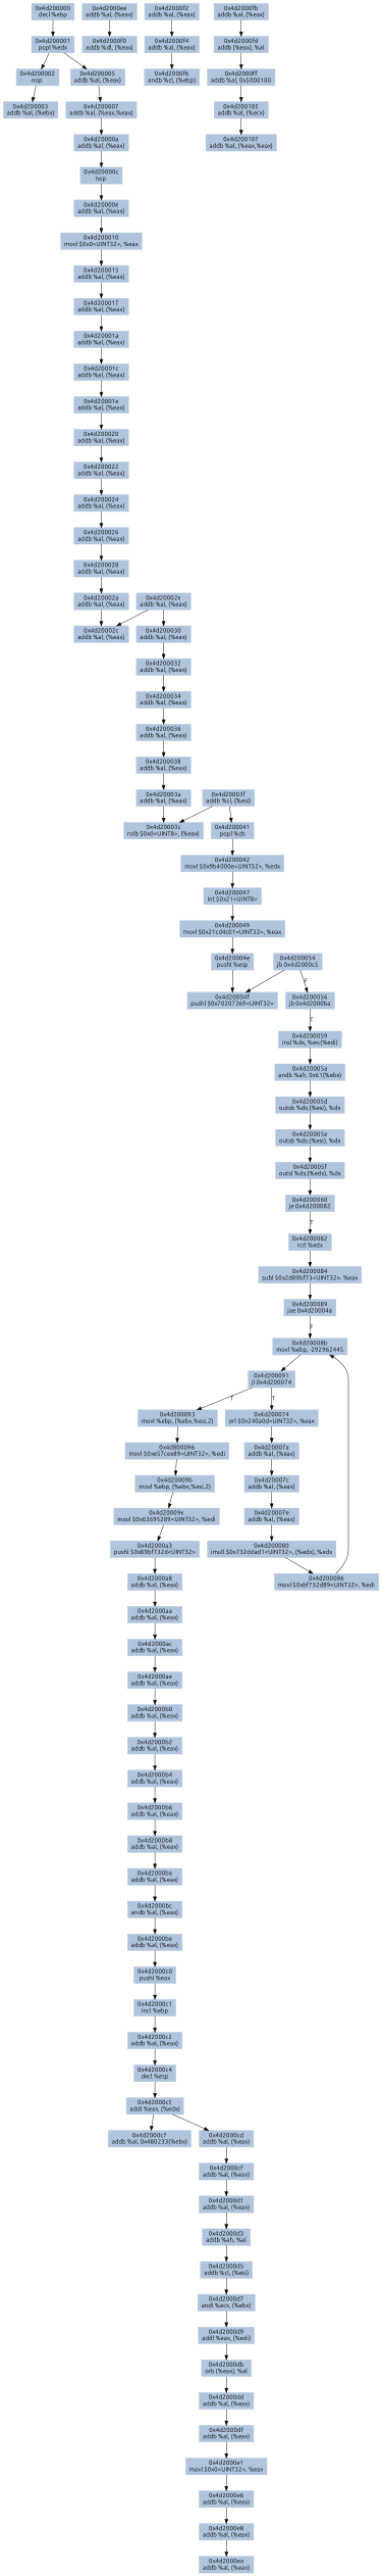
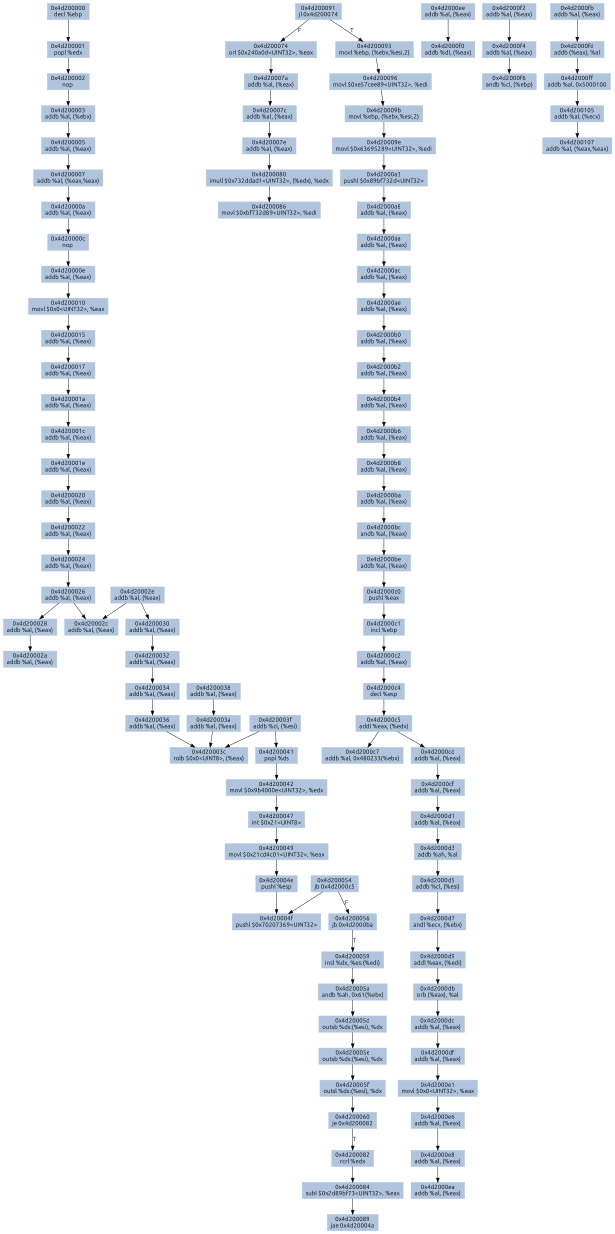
  digraph {
    fontname=Ubuntu
    node [color=lightsteelblue fillcolor=lightsteelblue fontname=Ubuntu shape=rectangle style=filled]
    edge [color="#000000" fontname=Ubuntu]
    n1 [label="0x4d200000\ndecl %ebp"]
    n2 [label="0x4d200001\npopl %edx"]
    n3 [label="0x4d200002\nnop "]
    n4 [label="0x4d200003\naddb %al, (%ebx)"]
    n5 [label="0x4d200005\naddb %al, (%eax)"]
    n6 [label="0x4d200007\naddb %al, (%eax,%eax)"]
    n7 [label="0x4d20000a\naddb %al, (%eax)"]
    n8 [label="0x4d20000c\nnop "]
    n9 [label="0x4d20000e\naddb %al, (%eax)"]
    n10 [label="0x4d200010\nmovl $0x0<UINT32>, %eax"]
    n11 [label="0x4d200015\naddb %al, (%eax)"]
    n12 [label="0x4d200017\naddb %al, (%eax)"]
    n13 [label="0x4d20001a\naddb %al, (%eax)"]
    n14 [label="0x4d20001c\naddb %al, (%eax)"]
    n15 [label="0x4d20001e\naddb %al, (%eax)"]
    n16 [label="0x4d200020\naddb %al, (%eax)"]
    n17 [label="0x4d200022\naddb %al, (%eax)"]
    n18 [label="0x4d200024\naddb %al, (%eax)"]
    n19 [label="0x4d200026\naddb %al, (%eax)"]
    n20 [label="0x4d200028\naddb %al, (%eax)"]
    n21 [label="0x4d20002a\naddb %al, (%eax)"]
    n22 [label="0x4d20002c\naddb %al, (%eax)"]
    n23 [label="0x4d20002e\naddb %al, (%eax)"]
    n24 [label="0x4d200030\naddb %al, (%eax)"]
    n25 [label="0x4d200032\naddb %al, (%eax)"]
    n26 [label="0x4d200034\naddb %al, (%eax)"]
    n27 [label="0x4d200036\naddb %al, (%eax)"]
    n28 [label="0x4d200038\naddb %al, (%eax)"]
    n29 [label="0x4d20003a\naddb %al, (%eax)"]
    n30 [label="0x4d20003c\nrolb $0x0<UINT8>, (%eax)"]
    n31 [label="0x4d20003f\naddb %cl, (%esi)"]
    n32 [label="0x4d200041\npopl %ds"]
    n33 [label="0x4d200042\nmovl $0x9b4000e<UINT32>, %edx"]
    n34 [label="0x4d200047\nint $0x21<UINT8>"]
    n35 [label="0x4d200049\nmovl $0x21cd4c01<UINT32>, %eax"]
    n36 [label="0x4d20004e\npushl %esp"]
    n37 [label="0x4d20004f\npushl $0x70207369<UINT32>"]
    n38 [label="0x4d200054\njb 0x4d2000c5"]
    n39 [label="0x4d200056\njb 0x4d2000ba"]
    n40 [label="0x4d200059\ninsl %dx, %es:(%edi)"]
    n41 [label="0x4d20005a\nandb %ah, 0x61(%ebx)"]
    n42 [label="0x4d20005d\noutsb %ds:(%esi), %dx"]
    n43 [label="0x4d20005e\noutsb %ds:(%esi), %dx"]
-   n44 [label="0x4d20005f\noutsl %ds:(%edx), %dx"]
+   n44 [label="0x4d20005f\noutsl %ds:(%esi), %dx"]
    n45 [label="0x4d200060\nje 0x4d200082"]
    n46 [label="0x4d200082\nrcrl %edx"]
    n47 [label="0x4d200084\nsubl $0x2d89bf73<UINT32>, %eax"]
    n48 [label="0x4d200089\njae 0x4d20004a"]
-   n49 [label="0x4d20008b\nmovl %ebp, -292962445"]
    n50 [label="0x4d200091\njl 0x4d200074"]
    n51 [label="0x4d200074\norl $0x240a0d<UINT32>, %eax"]
    n52 [label="0x4d200093\nmovl %ebp, (%ebx,%esi,2)"]
    n53 [label="0x4d20007a\naddb %al, (%eax)"]
-   n54 [label="0x4d800096\nmovl $0xe57cee89<UINT32>, %edi"]
+   n54 [label="0x4d200096\nmovl $0xe57cee89<UINT32>, %edi"]
    n55 [label="0x4d20007c\naddb %al, (%eax)"]
    n56 [label="0x4d20007e\naddb %al, (%eax)"]
    n57 [label="0x4d200080\nimull $0x732ddad1<UINT32>, (%edx), %edx"]
    n58 [label="0x4d200086\nmovl $0xbf732d89<UINT32>, %edi"]
    n59 [label="0x4d20009b\nmovl %ebp, (%ebx,%esi,2)"]
    n60 [label="0x4d20009e\nmovl $0x63695289<UINT32>, %edi"]
    n61 [label="0x4d2000a3\npushl $0x89bf732d<UINT32>"]
    n62 [label="0x4d2000a8\naddb %al, (%eax)"]
    n63 [label="0x4d2000aa\naddb %al, (%eax)"]
    n64 [label="0x4d2000ac\naddb %al, (%eax)"]
    n65 [label="0x4d2000ae\naddb %al, (%eax)"]
    n66 [label="0x4d2000b0\naddb %al, (%eax)"]
    n67 [label="0x4d2000b2\naddb %al, (%eax)"]
    n68 [label="0x4d2000b4\naddb %al, (%eax)"]
    n69 [label="0x4d2000b6\naddb %al, (%eax)"]
    n70 [label="0x4d2000b8\naddb %al, (%eax)"]
    n71 [label="0x4d2000ba\naddb %al, (%eax)"]
    n72 [label="0x4d2000bc\nandb %al, (%eax)"]
    n73 [label="0x4d2000be\naddb %al, (%eax)"]
    n74 [label="0x4d2000c0\npushl %eax"]
    n75 [label="0x4d2000c1\nincl %ebp"]
    n76 [label="0x4d2000c2\naddb %al, (%eax)"]
    n77 [label="0x4d2000c4\ndecl %esp"]
    n78 [label="0x4d2000c5\naddl %eax, (%edx)"]
    n79 [label="0x4d2000c7\naddb %al, 0x480233(%ebx)"]
    n80 [label="0x4d2000cd\naddb %al, (%eax)"]
    n81 [label="0x4d2000cf\naddb %al, (%eax)"]
    n82 [label="0x4d2000d1\naddb %al, (%eax)"]
    n83 [label="0x4d2000d3\naddb %ah, %al"]
    n84 [label="0x4d2000d5\naddb %cl, (%esi)"]
    n85 [label="0x4d2000d7\nandl %ecx, (%ebx)"]
    n86 [label="0x4d2000d9\naddl %eax, (%edi)"]
    n87 [label="0x4d2000db\norb (%eax), %al"]
    n88 [label="0x4d2000dd\naddb %al, (%eax)"]
    n89 [label="0x4d2000df\naddb %al, (%eax)"]
    n90 [label="0x4d2000e1\nmovl $0x0<UINT32>, %eax"]
    n91 [label="0x4d2000e6\naddb %al, (%eax)"]
    n92 [label="0x4d2000e8\naddb %al, (%eax)"]
    n93 [label="0x4d2000ea\naddb %al, (%eax)"]
    n94 [label="0x4d2000ee\naddb %al, (%eax)"]
    n95 [label="0x4d2000f0\naddb %dl, (%eax)"]
    n96 [label="0x4d2000f2\naddb %al, (%eax)"]
    n97 [label="0x4d2000f4\naddb %al, (%eax)"]
    n98 [label="0x4d2000f6\nandb %cl, (%ebp)"]
    n99 [label="0x4d2000fb\naddb %al, (%eax)"]
    n100 [label="0x4d2000fd\naddb (%eax), %al"]
    n101 [label="0x4d2000ff\naddb %al, 0x5000100"]
    n102 [label="0x4d200105\naddb %al, (%ecx)"]
    n103 [label="0x4d200107\naddb %al, (%eax,%eax)"]
    n1 -> n2
    n2 -> n3
    n3 -> n4
-   n2 -> n5
+   n4 -> n5
    n5 -> n6
    n6 -> n7
    n7 -> n8
    n8 -> n9
    n9 -> n10
    n10 -> n11
    n11 -> n12
    n12 -> n13
    n13 -> n14
    n14 -> n15
    n15 -> n16
    n16 -> n17
    n17 -> n18
    n18 -> n19
    n19 -> n20
    n20 -> n21
-   n21 -> n22
+   n19 -> n22
    n23 -> n22
    n23 -> n24
    n24 -> n25
    n25 -> n26
    n26 -> n27
-   n27 -> n28
+   n27 -> n30
    n28 -> n29
    n29 -> n30
    n31 -> n30
    n31 -> n32
    n32 -> n33
    n33 -> n34
    n34 -> n35
    n35 -> n36
    n36 -> n37
    n38 -> n37
    n38 -> n39 [label=F]
    n39 -> n40 [label=T]
    n40 -> n41
    n41 -> n42
    n42 -> n43
    n43 -> n44
    n44 -> n45
    n45 -> n46 [label=T]
    n46 -> n47
    n47 -> n48
-   n48 -> n49 [label=F]
-   n49 -> n50
-   n50 -> n51 [label=T]
+   n50 -> n51 [label=F]
    n50 -> n52 [label=T]
    n51 -> n53
    n52 -> n54
    n53 -> n55
    n54 -> n59
    n55 -> n56
    n56 -> n57
    n57 -> n58
-   n58 -> n49
    n59 -> n60
    n60 -> n61
    n61 -> n62
    n62 -> n63
    n63 -> n64
    n64 -> n65
    n65 -> n66
    n66 -> n67
    n67 -> n68
    n68 -> n69
    n69 -> n70
    n70 -> n71
    n71 -> n72
    n72 -> n73
    n73 -> n74
    n74 -> n75
    n75 -> n76
    n76 -> n77
    n77 -> n78
    n78 -> n79
    n78 -> n80
    n80 -> n81
    n81 -> n82
    n82 -> n83
    n83 -> n84
    n84 -> n85
    n85 -> n86
    n86 -> n87
    n87 -> n88
    n88 -> n89
    n89 -> n90
    n90 -> n91
    n91 -> n92
    n92 -> n93
    n94 -> n95
    n96 -> n97
    n97 -> n98
    n99 -> n100
    n100 -> n101
    n101 -> n102
    n102 -> n103
  }
